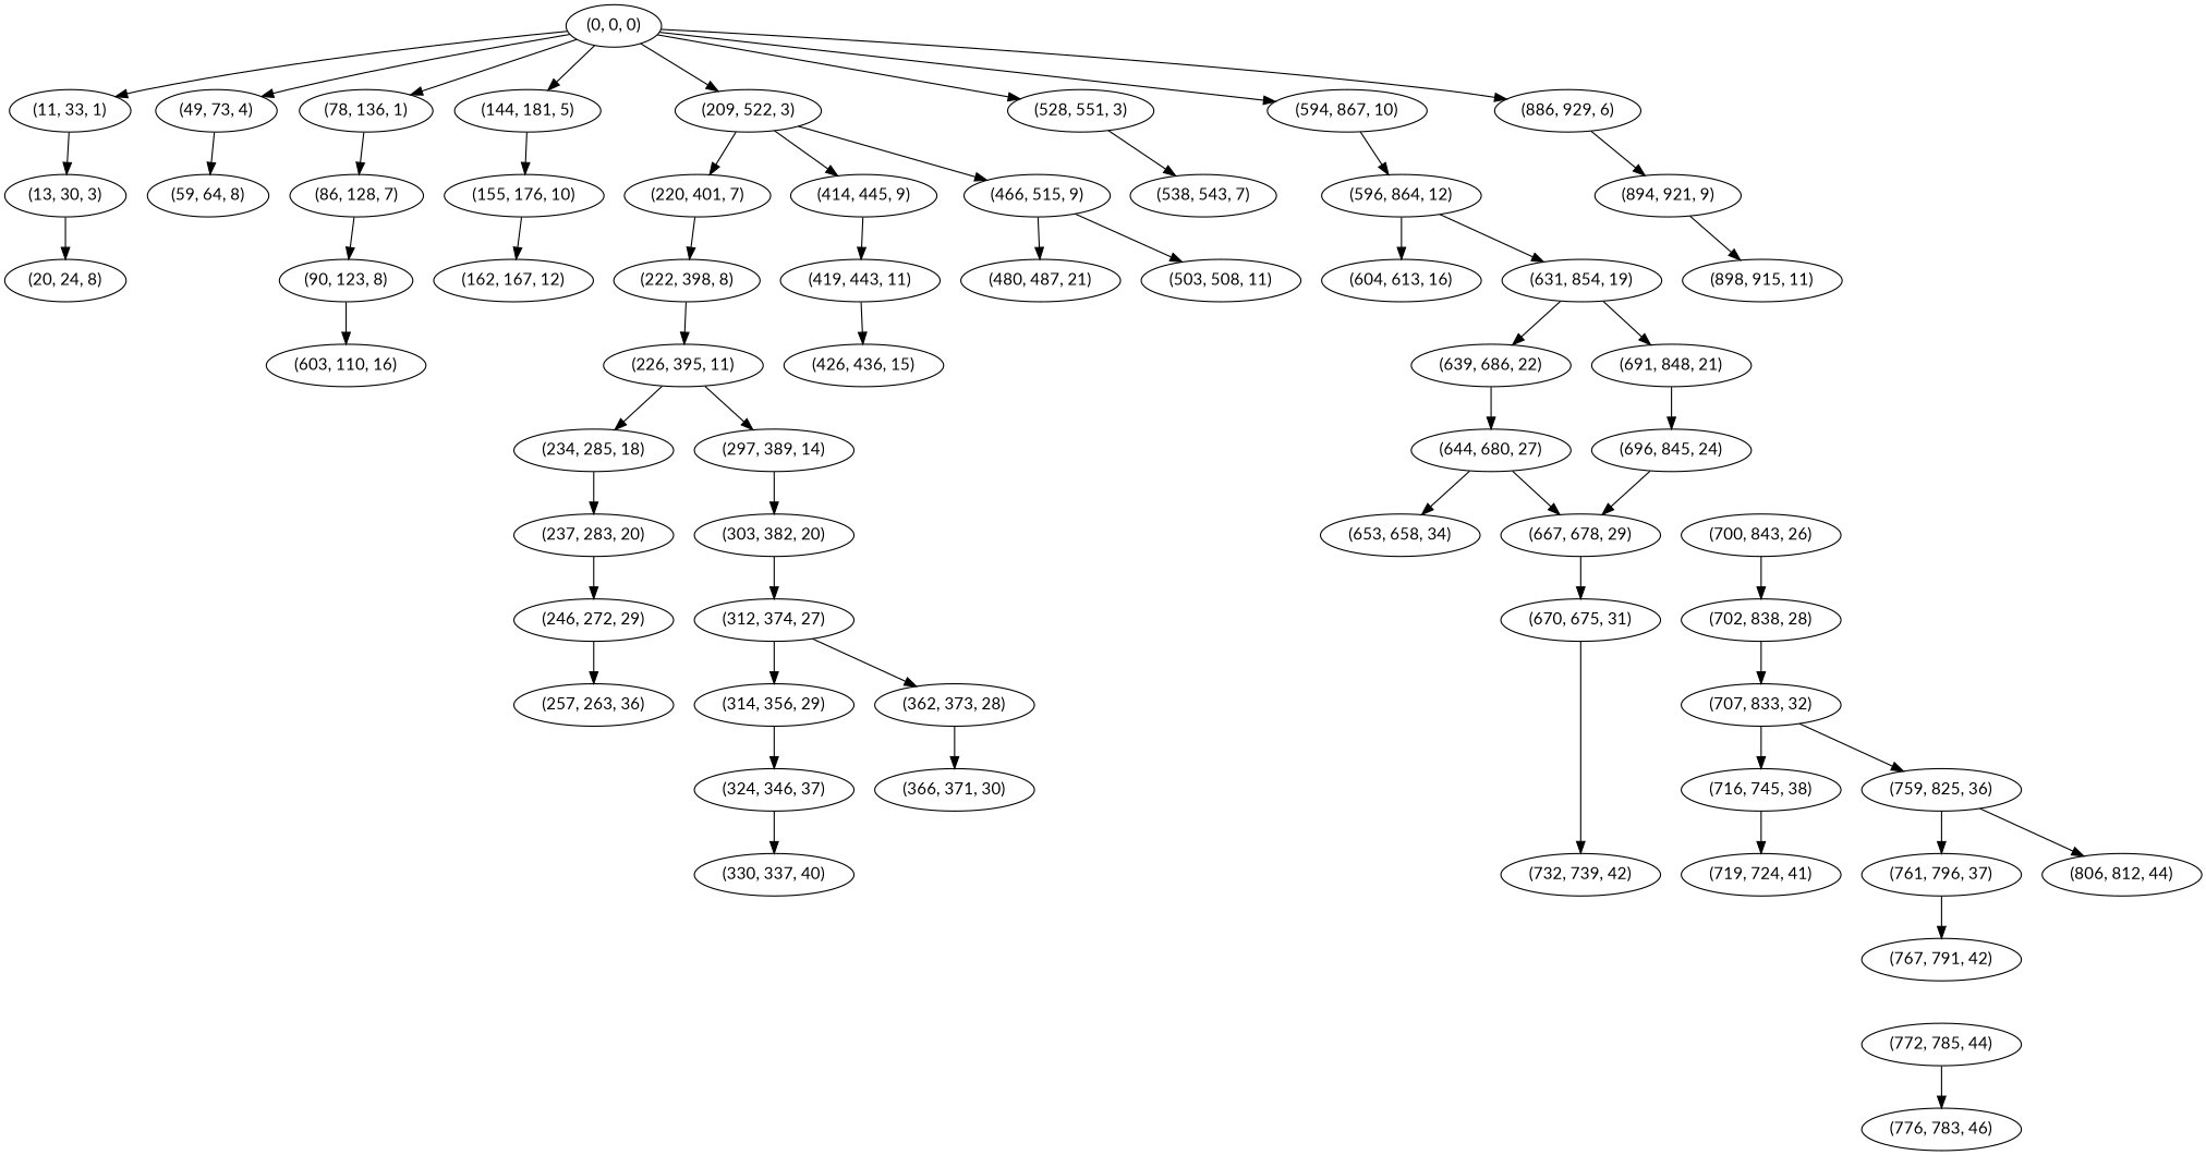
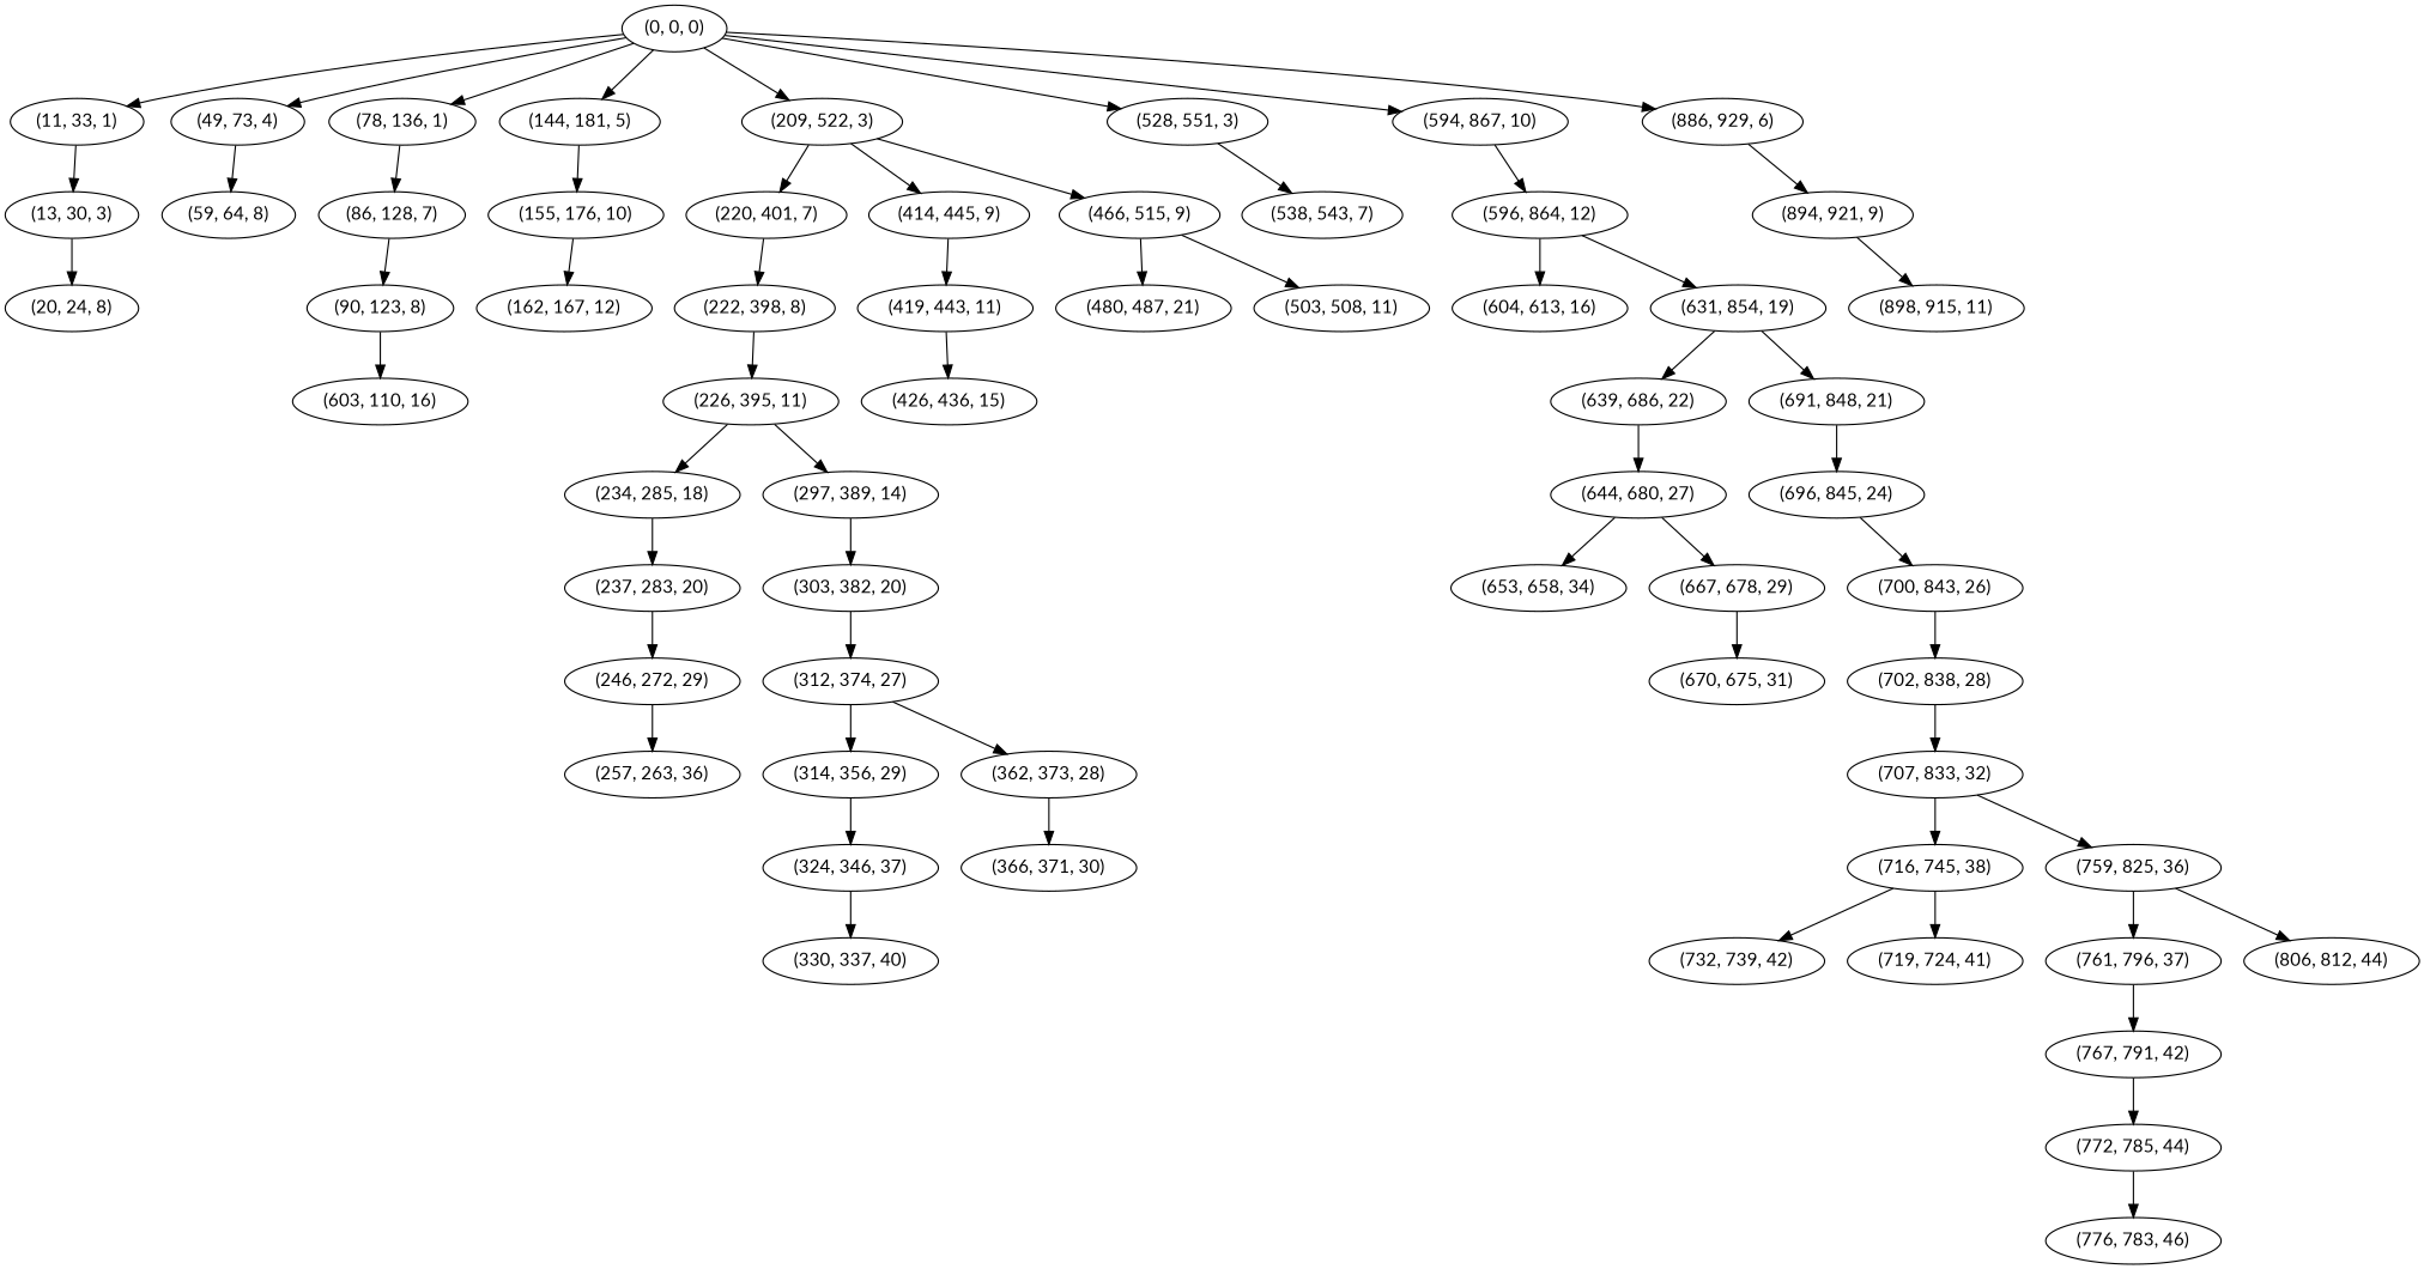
  digraph {
    fontname=Lato
    node [fontname=Lato]
    edge [fontname=Lato]
    "(0, 0, 0)"
    "(11, 33, 1)"
    "(49, 73, 4)"
    "(78, 136, 1)"
    "(144, 181, 5)"
    "(209, 522, 3)"
    "(528, 551, 3)"
    "(594, 867, 10)"
    "(886, 929, 6)"
    "(13, 30, 3)"
    "(59, 64, 8)"
    "(86, 128, 7)"
    "(155, 176, 10)"
    "(220, 401, 7)"
    "(414, 445, 9)"
    "(466, 515, 9)"
    "(538, 543, 7)"
    "(596, 864, 12)"
    "(894, 921, 9)"
    "(20, 24, 8)"
    "(90, 123, 8)"
    n22 [label="(603, 110, 16)"]
    "(162, 167, 12)"
    "(222, 398, 8)"
    "(419, 443, 11)"
    "(480, 487, 21)"
    "(503, 508, 11)"
    "(226, 395, 11)"
    "(234, 285, 18)"
    "(297, 389, 14)"
    "(237, 283, 20)"
    "(303, 382, 20)"
    "(246, 272, 29)"
    "(257, 263, 36)"
    "(312, 374, 27)"
    "(314, 356, 29)"
    "(362, 373, 28)"
    "(324, 346, 37)"
    "(366, 371, 30)"
    "(330, 337, 40)"
    "(426, 436, 15)"
    "(604, 613, 16)"
    "(631, 854, 19)"
    "(639, 686, 22)"
    "(691, 848, 21)"
    "(644, 680, 27)"
    "(696, 845, 24)"
    "(653, 658, 34)"
    "(667, 678, 29)"
    "(670, 675, 31)"
    "(700, 843, 26)"
    "(702, 838, 28)"
    "(707, 833, 32)"
    "(716, 745, 38)"
    "(759, 825, 36)"
    "(719, 724, 41)"
    "(732, 739, 42)"
    "(761, 796, 37)"
    "(806, 812, 44)"
    "(767, 791, 42)"
    "(772, 785, 44)"
    "(776, 783, 46)"
    "(898, 915, 11)"
    "(0, 0, 0)" -> "(11, 33, 1)"
    "(0, 0, 0)" -> "(49, 73, 4)"
    "(0, 0, 0)" -> "(78, 136, 1)"
    "(0, 0, 0)" -> "(144, 181, 5)"
    "(0, 0, 0)" -> "(209, 522, 3)"
    "(0, 0, 0)" -> "(528, 551, 3)"
    "(0, 0, 0)" -> "(594, 867, 10)"
    "(0, 0, 0)" -> "(886, 929, 6)"
    "(11, 33, 1)" -> "(13, 30, 3)"
    "(49, 73, 4)" -> "(59, 64, 8)"
    "(78, 136, 1)" -> "(86, 128, 7)"
    "(144, 181, 5)" -> "(155, 176, 10)"
    "(209, 522, 3)" -> "(220, 401, 7)"
    "(209, 522, 3)" -> "(414, 445, 9)"
    "(209, 522, 3)" -> "(466, 515, 9)"
    "(528, 551, 3)" -> "(538, 543, 7)"
    "(594, 867, 10)" -> "(596, 864, 12)"
    "(886, 929, 6)" -> "(894, 921, 9)"
    "(13, 30, 3)" -> "(20, 24, 8)"
    "(86, 128, 7)" -> "(90, 123, 8)"
    "(155, 176, 10)" -> "(162, 167, 12)"
    "(220, 401, 7)" -> "(222, 398, 8)"
    "(414, 445, 9)" -> "(419, 443, 11)"
    "(466, 515, 9)" -> "(480, 487, 21)"
    "(466, 515, 9)" -> "(503, 508, 11)"
    "(596, 864, 12)" -> "(604, 613, 16)"
    "(596, 864, 12)" -> "(631, 854, 19)"
    "(894, 921, 9)" -> "(898, 915, 11)"
    "(90, 123, 8)" -> n22
    "(222, 398, 8)" -> "(226, 395, 11)"
    "(419, 443, 11)" -> "(426, 436, 15)"
    "(226, 395, 11)" -> "(234, 285, 18)"
    "(226, 395, 11)" -> "(297, 389, 14)"
    "(234, 285, 18)" -> "(237, 283, 20)"
    "(297, 389, 14)" -> "(303, 382, 20)"
    "(237, 283, 20)" -> "(246, 272, 29)"
    "(303, 382, 20)" -> "(312, 374, 27)"
    "(246, 272, 29)" -> "(257, 263, 36)"
    "(312, 374, 27)" -> "(314, 356, 29)"
    "(312, 374, 27)" -> "(362, 373, 28)"
    "(314, 356, 29)" -> "(324, 346, 37)"
    "(362, 373, 28)" -> "(366, 371, 30)"
    "(324, 346, 37)" -> "(330, 337, 40)"
    "(631, 854, 19)" -> "(639, 686, 22)"
    "(631, 854, 19)" -> "(691, 848, 21)"
    "(639, 686, 22)" -> "(644, 680, 27)"
    "(691, 848, 21)" -> "(696, 845, 24)"
    "(644, 680, 27)" -> "(653, 658, 34)"
    "(644, 680, 27)" -> "(667, 678, 29)"
-   "(696, 845, 24)" -> "(667, 678, 29)"
+   "(696, 845, 24)" -> "(700, 843, 26)"
    "(667, 678, 29)" -> "(670, 675, 31)"
    "(700, 843, 26)" -> "(702, 838, 28)"
    "(702, 838, 28)" -> "(707, 833, 32)"
    "(707, 833, 32)" -> "(716, 745, 38)"
    "(707, 833, 32)" -> "(759, 825, 36)"
    "(716, 745, 38)" -> "(719, 724, 41)"
-   "(670, 675, 31)" -> "(732, 739, 42)"
+   "(716, 745, 38)" -> "(732, 739, 42)"
    "(759, 825, 36)" -> "(761, 796, 37)"
    "(759, 825, 36)" -> "(806, 812, 44)"
    "(761, 796, 37)" -> "(767, 791, 42)"
+   "(767, 791, 42)" -> "(772, 785, 44)"
    "(772, 785, 44)" -> "(776, 783, 46)"
  }
